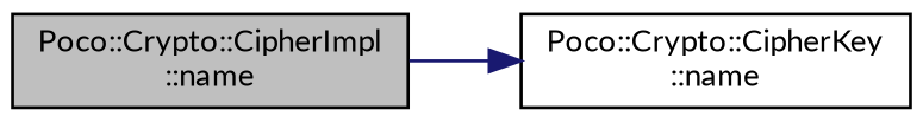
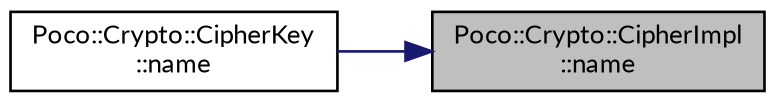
  digraph {
    rankdir=LR
    fontname=Lato
    node [color=black fontname=Lato fontsize=10 shape=record style=filled]
    n1 [fillcolor=grey75 fontcolor=black height=0.2 label="Poco::Crypto::CipherImpl\l::name" width=0.4]
    n2 [fillcolor=white height=0.2 label="Poco::Crypto::CipherKey\l::name" width=0.4]
-   n1 -> n2 [color=midnightblue fontname=Lato fontsize=10 labelfontname=Helvetica labelfontsize=10 style=solid]
+   n2 -> n1 [color=midnightblue fontname=Lato fontsize=10 labelfontname=Helvetica labelfontsize=10 style=solid]
  }
